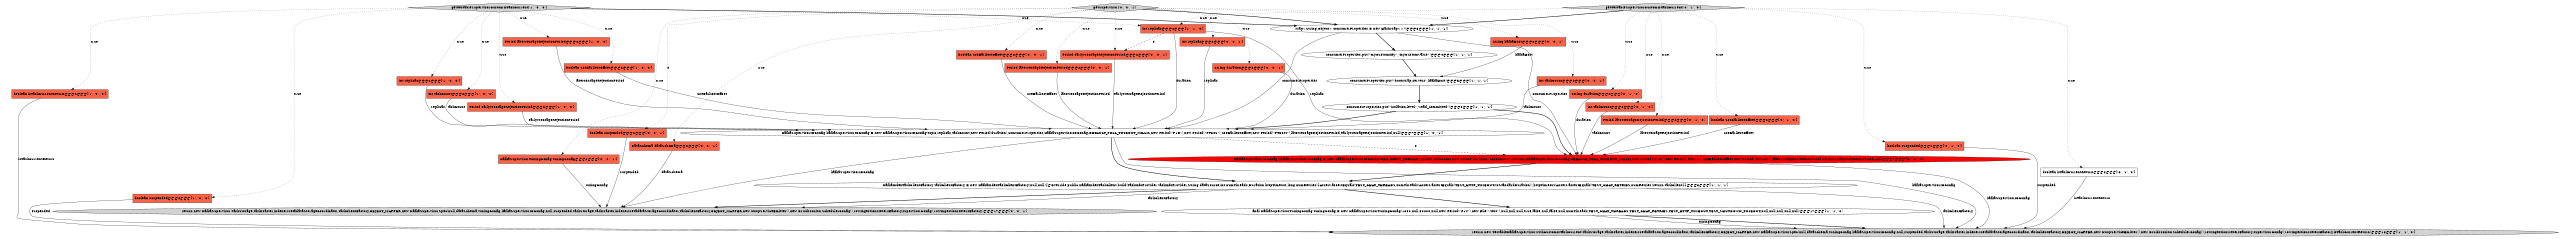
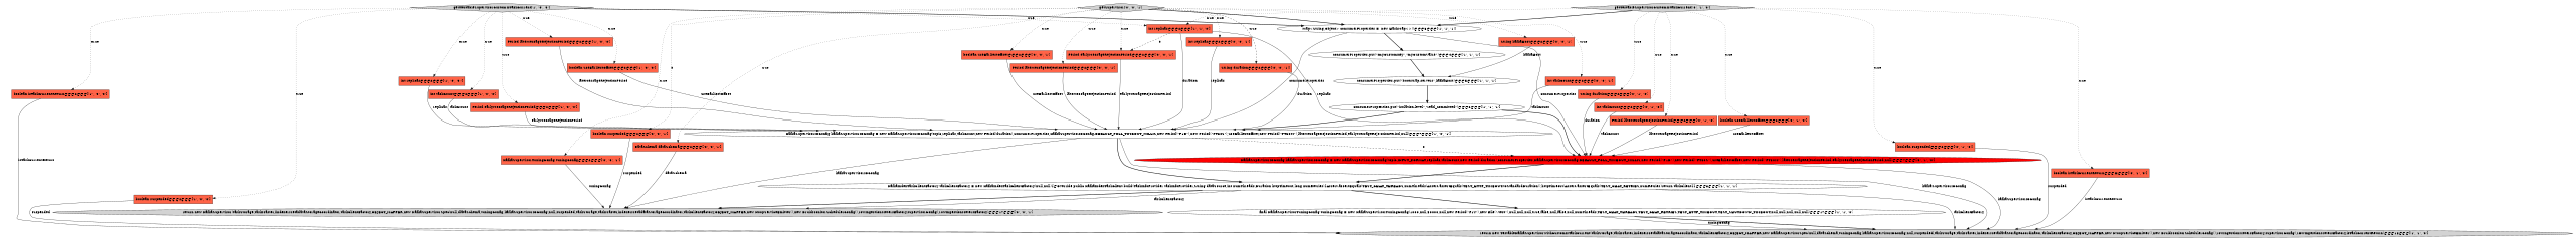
  digraph {
    node [fillcolor=tomato shape=box style=filled]
    edge [style=solid]
    n1 [fillcolor=red label="KafkaSupervisorIOConfig kafkaSupervisorIOConfig = new KafkaSupervisorIOConfig(topic,INPUT_FORMAT,replicas,taskCount,new Period(duration),consumerProperties,KafkaSupervisorIOConfig.DEFAULT_POLL_TIMEOUT_MILLIS,new Period(\"P1D\"),new Period(\"PT30S\"),useEarliestOffset,new Period(\"PT30M\"),lateMessageRejectionPeriod,earlyMessageRejectionPeriod,null)@@@7@@@['0', '1', '0']" shape=ellipse]
    n2 [fillcolor=lightgray label="return new TestableKafkaSupervisorWithCustomIsTaskCurrent(taskStorage,taskMaster,indexerMetadataStorageCoordinator,taskClientFactory,OBJECT_MAPPER,new KafkaSupervisorSpec(null,dataSchema,tuningConfig,kafkaSupervisorIOConfig,null,suspended,taskStorage,taskMaster,indexerMetadataStorageCoordinator,taskClientFactory,OBJECT_MAPPER,new NoopServiceEmitter(),new DruidMonitorSchedulerConfig(),rowIngestionMetersFactory,supervisorConfig),rowIngestionMetersFactory,isTaskCurrentReturn)@@@18@@@['1', '1', '0']" shape=ellipse]
    n3 [fillcolor=white label="KafkaIndexTaskClientFactory taskClientFactory = new KafkaIndexTaskClientFactory(null,null){@Override public KafkaIndexTaskClient build(TaskInfoProvider taskInfoProvider,String dataSource,int numThreads,Duration httpTimeout,long numRetries){Assert.assertEquals(TEST_CHAT_THREADS,numThreads)Assert.assertEquals(TEST_HTTP_TIMEOUT.toStandardDuration(),httpTimeout)Assert.assertEquals(TEST_CHAT_RETRIES,numRetries)return taskClient}}@@@8@@@['1', '1', '1']" shape=ellipse]
    n4 [label="Period lateMessageRejectionPeriod@@@2@@@['1', '0', '0']"]
    n5 [fillcolor=white label="KafkaSupervisorIOConfig kafkaSupervisorIOConfig = new KafkaSupervisorIOConfig(topic,replicas,taskCount,new Period(duration),consumerProperties,KafkaSupervisorIOConfig.DEFAULT_POLL_TIMEOUT_MILLIS,new Period(\"P1D\"),new Period(\"PT30S\"),useEarliestOffset,new Period(\"PT30M\"),lateMessageRejectionPeriod,earlyMessageRejectionPeriod,null)@@@7@@@['1', '0', '1']" shape=ellipse]
    n6 [fillcolor=lightgray label="return new KafkaSupervisor(taskStorage,taskMaster,indexerMetadataStorageCoordinator,taskClientFactory,OBJECT_MAPPER,new KafkaSupervisorSpec(null,dataSchema,tuningConfig,kafkaSupervisorIOConfig,null,suspended,taskStorage,taskMaster,indexerMetadataStorageCoordinator,taskClientFactory,OBJECT_MAPPER,new NoopServiceEmitter(),new DruidMonitorSchedulerConfig(),rowIngestionMetersFactory,supervisorConfig),rowIngestionMetersFactory)@@@17@@@['0', '0', '1']" shape=ellipse]
    n7 [label="boolean useEarliestOffset@@@2@@@['0', '1', '0']"]
    n8 [label="Period earlyMessageRejectionPeriod@@@2@@@['0', '0', '1']"]
    n9 [fillcolor=white label="consumerProperties.put(\"myCustomKey\",\"myCustomValue\")@@@4@@@['1', '1', '1']" shape=ellipse]
    n10 [fillcolor=white label="consumerProperties.put(\"bootstrap.servers\",kafkaHost)@@@5@@@['1', '1', '1']" shape=ellipse]
    n11 [fillcolor=white label="consumerProperties.put(\"isolation.level\",\"read_committed\")@@@6@@@['1', '1', '1']" shape=ellipse]
    n12 [label="String duration@@@2@@@['0', '1', '0']"]
    n13 [label="boolean useEarliestOffset@@@2@@@['1', '0', '0']"]
    n14 [label="boolean isTaskCurrentReturn@@@2@@@['1', '0', '0']"]
    n15 [label="int replicas@@@2@@@['1', '1', '0']"]
    n16 [label="int replicas@@@2@@@['0', '0', '1']"]
    n17 [fillcolor=white label="final KafkaSupervisorTuningConfig tuningConfig = new KafkaSupervisorTuningConfig(1000,null,50000,null,new Period(\"P1Y\"),new File(\"/test\"),null,null,null,true,false,null,false,null,numThreads,TEST_CHAT_THREADS,TEST_CHAT_RETRIES,TEST_HTTP_TIMEOUT,TEST_SHUTDOWN_TIMEOUT,null,null,null,null,null)@@@17@@@['1', '1', '0']" shape=ellipse]
    n18 [label="String duration@@@2@@@['0', '0', '1']"]
    n19 [label="int replicas@@@2@@@['1', '0', '0']"]
    n20 [label="int taskCount@@@2@@@['1', '0', '0']"]
    n21 [label="int taskCount@@@2@@@['0', '0', '1']"]
    n22 [fillcolor=lightgray label="getTestableSupervisorCustomIsTaskCurrent['1', '0', '0']" shape=diamond]
    n23 [fillcolor=white label="Map<String,Object> consumerProperties = new HashMap<>()@@@3@@@['1', '1', '1']" shape=ellipse]
    n24 [label="boolean suspended@@@2@@@['1', '0', '0']"]
    n25 [label="Period earlyMessageRejectionPeriod@@@2@@@['1', '0', '0']"]
    n26 [fillcolor=lightgray label="getSupervisor['0', '0', '1']" shape=diamond]
    n27 [label="boolean useEarliestOffset@@@2@@@['0', '0', '1']"]
    n28 [label="String kafkaHost@@@2@@@['0', '0', '1']"]
    n29 [label="boolean suspended@@@2@@@['0', '0', '1']"]
    n30 [label="Period lateMessageRejectionPeriod@@@2@@@['0', '0', '1']"]
    n31 [label="DataSchema dataSchema@@@2@@@['0', '0', '1']"]
    n32 [label="KafkaSupervisorTuningConfig tuningConfig@@@2@@@['0', '0', '1']"]
    n33 [fillcolor=lightgray label="getTestableSupervisorCustomIsTaskCurrent['0', '1', '0']" shape=diamond]
    n34 [label="int taskCount@@@2@@@['0', '1', '0']"]
    n35 [label="boolean suspended@@@2@@@['0', '1', '0']"]
    n36 [label="Period lateMessageRejectionPeriod@@@2@@@['0', '1', '0']"]
-   n37 [fillcolor=white label="boolean isTaskCurrentReturn@@@2@@@['0', '1', '0']"]
+   n37 [label="boolean isTaskCurrentReturn@@@2@@@['0', '1', '0']"]
    n1 -> n2 [label=kafkaSupervisorIOConfig]
    n1 -> n3 [style=bold]
    n3 -> n2 [label=taskClientFactory]
    n3 -> n6 [style=bold]
    n3 -> n6 [label=taskClientFactory]
    n3 -> n17 [style=bold]
    n4 -> n5 [label=lateMessageRejectionPeriod]
    n5 -> n1 [label=0 style=dashed]
    n5 -> n2 [label=kafkaSupervisorIOConfig]
    n5 -> n3 [style=bold]
    n5 -> n6 [label=kafkaSupervisorIOConfig]
    n7 -> n1 [label=useEarliestOffset]
    n8 -> n5 [label=earlyMessageRejectionPeriod]
    n9 -> n10 [style=bold]
    n10 -> n11 [style=bold]
    n11 -> n1 [style=bold]
    n11 -> n5 [style=bold]
    n12 -> n1 [label=duration]
    n13 -> n5 [label=useEarliestOffset]
    n14 -> n2 [label=isTaskCurrentReturn]
    n15 -> n1 [label=replicas]
    n15 -> n5 [label=duration]
    n15 -> n8 [label=0 style=dashed]
    n16 -> n5 [label=replicas]
    n17 -> n2 [style=bold]
    n17 -> n2 [label=tuningConfig]
    n18 -> n5 [label=duration]
    n19 -> n5 [label=replicas]
    n20 -> n5 [label=taskCount]
    n21 -> n5 [label=taskCount]
    n22 -> n4 [label=true style=dotted]
    n22 -> n13 [label=true style=dotted]
    n22 -> n14 [label=true style=dotted]
    n22 -> n15 [label=true style=dotted]
    n22 -> n19 [label=true style=dotted]
    n22 -> n20 [label=true style=dotted]
    n22 -> n23 [style=bold]
    n22 -> n24 [label=true style=dotted]
    n22 -> n25 [label=true style=dotted]
    n23 -> n1 [label=consumerProperties]
    n23 -> n5 [label=consumerProperties]
    n23 -> n9 [style=bold]
    n24 -> n2 [label=suspended]
    n25 -> n5 [label=earlyMessageRejectionPeriod]
    n26 -> n8 [label=true style=dotted]
    n26 -> n16 [label=true style=dotted]
-   n26 -> n18 [label=true style=dotted]
+   n26 -> n18 [label=true style=dashed]
    n26 -> n21 [label=true style=dotted]
    n26 -> n23 [style=bold]
    n26 -> n27 [label=true style=dotted]
    n26 -> n28 [label=true style=dotted]
    n26 -> n29 [label=0 style=dotted]
    n26 -> n30 [label=true style=dotted]
    n26 -> n31 [label=true style=dotted]
    n26 -> n32 [label=true style=dotted]
    n27 -> n5 [label=useEarliestOffset]
    n28 -> n10 [label=kafkaHost]
    n29 -> n6 [label=suspended]
    n30 -> n5 [label=lateMessageRejectionPeriod]
    n31 -> n6 [label=dataSchema]
    n32 -> n6 [label=tuningConfig]
    n33 -> n7 [label=true style=dotted]
    n33 -> n12 [label=true style=dotted]
    n33 -> n15 [label=true style=dotted]
    n33 -> n23 [style=bold]
    n33 -> n34 [label=true style=dotted]
    n33 -> n35 [label=true style=dotted]
    n33 -> n36 [label=true style=dotted]
    n33 -> n37 [label=true style=dotted]
    n34 -> n1 [label=taskCount]
    n35 -> n2 [label=suspended]
    n36 -> n1 [label=lateMessageRejectionPeriod]
    n37 -> n2 [label=isTaskCurrentReturn]
  }
